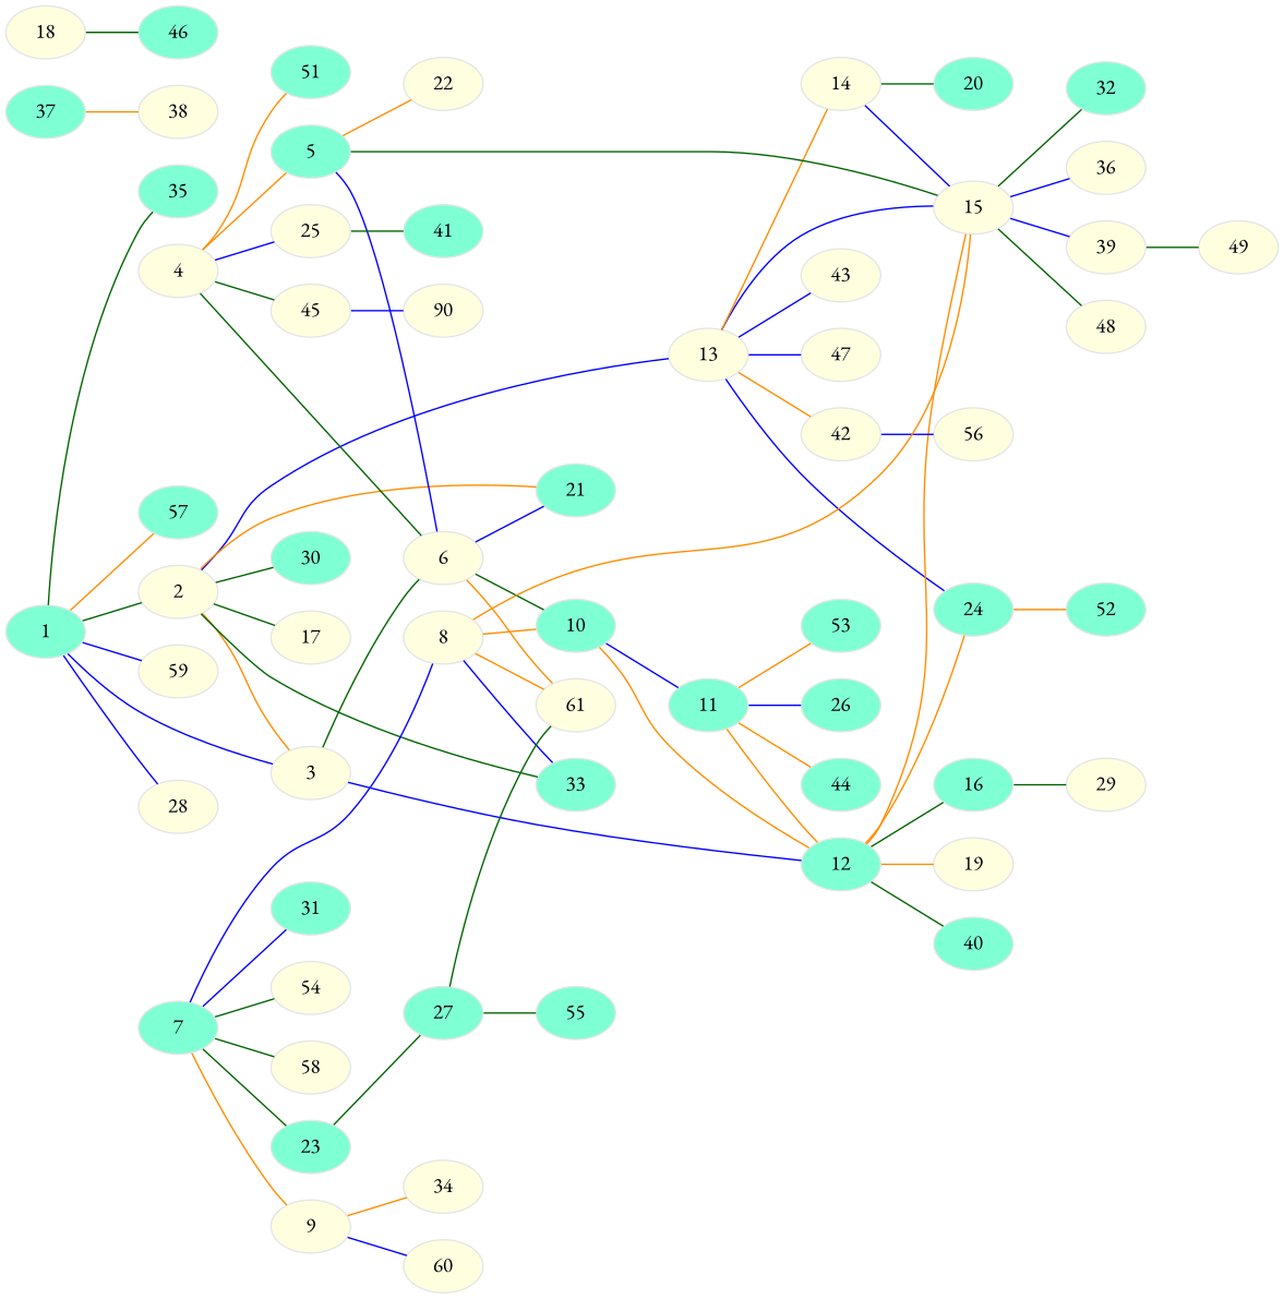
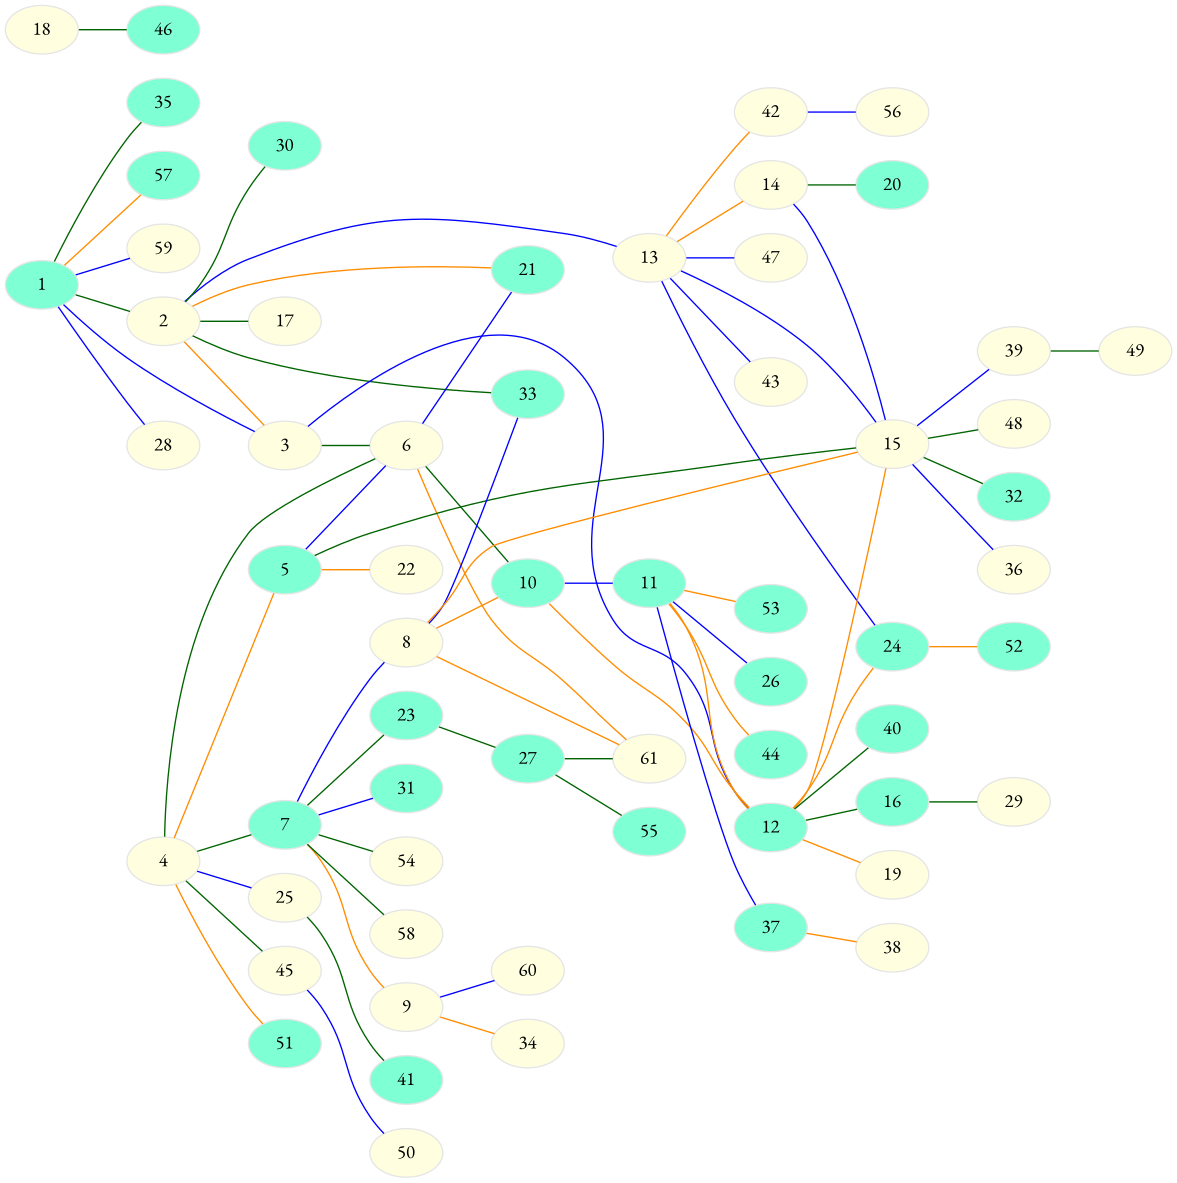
  graph {
    fontname="EB Garamond"
    rankdir=LR
    node [color=gray90 fillcolor=lightyellow fontname="EB Garamond" style=filled]
    edge [color=darkgreen fontname="EB Garamond"]
    1 [fillcolor=aquamarine]
    2
    3
    28
    35 [fillcolor=aquamarine]
    57 [fillcolor=aquamarine]
    59
    13
    17
    21 [fillcolor=aquamarine]
    30 [fillcolor=aquamarine]
    33 [fillcolor=aquamarine]
    6
    12 [fillcolor=aquamarine]
    9
    34
    60
    15
    24 [fillcolor=aquamarine]
    14
    42
    43
    47
    10 [fillcolor=aquamarine]
    61
    16 [fillcolor=aquamarine]
    19
    40 [fillcolor=aquamarine]
    4
    5 [fillcolor=aquamarine]
    7 [fillcolor=aquamarine]
    25
    45
    51 [fillcolor=aquamarine]
    22
    8
    23 [fillcolor=aquamarine]
    31 [fillcolor=aquamarine]
    54
    58
    41 [fillcolor=aquamarine]
-   50 [label=90]
+   50
    32 [fillcolor=aquamarine]
    36
    39
    48
    11 [fillcolor=aquamarine]
    27 [fillcolor=aquamarine]
    26 [fillcolor=aquamarine]
    37 [fillcolor=aquamarine]
    44 [fillcolor=aquamarine]
    53 [fillcolor=aquamarine]
    38
    29
    52 [fillcolor=aquamarine]
    20 [fillcolor=aquamarine]
    56
    49
    46 [fillcolor=aquamarine]
    18
    55 [fillcolor=aquamarine]
    1 -- 2
    1 -- 3 [color=blue]
    1 -- 28 [color=blue]
    1 -- 35
    1 -- 57 [color=darkorange]
    1 -- 59 [color=blue]
    2 -- 3 [color=darkorange]
    2 -- 13 [color=blue]
    2 -- 17
    2 -- 21 [color=darkorange]
    2 -- 30
    2 -- 33
    3 -- 6
    3 -- 12 [color=blue]
    13 -- 15 [color=blue]
    13 -- 24 [color=blue]
    13 -- 14 [color=darkorange]
    13 -- 42 [color=darkorange]
    13 -- 43 [color=blue]
    13 -- 47 [color=blue]
    6 -- 21 [color=blue]
    6 -- 10
    6 -- 61 [color=darkorange]
    12 -- 15 [color=darkorange]
    12 -- 24 [color=darkorange]
    12 -- 16
    12 -- 19 [color=darkorange]
    12 -- 40
    9 -- 34 [color=darkorange]
    9 -- 60 [color=blue]
    15 -- 32
    15 -- 36 [color=blue]
    15 -- 39 [color=blue]
    15 -- 48
    24 -- 52 [color=darkorange]
    14 -- 15 [color=blue]
    14 -- 20
    42 -- 56 [color=blue]
    10 -- 12 [color=darkorange]
    10 -- 11 [color=blue]
    16 -- 29
    4 -- 6
    4 -- 5 [color=darkorange]
+   4 -- 7
    4 -- 25 [color=blue]
    4 -- 45
    4 -- 51 [color=darkorange]
    5 -- 6 [color=blue]
    5 -- 15
    5 -- 22 [color=darkorange]
    7 -- 9 [color=darkorange]
    7 -- 8 [color=blue]
    7 -- 23
    7 -- 31 [color=blue]
    7 -- 54
    7 -- 58
    25 -- 41
    45 -- 50 [color=blue]
    8 -- 33 [color=blue]
    8 -- 15 [color=darkorange]
    8 -- 10 [color=darkorange]
    8 -- 61 [color=darkorange]
    23 -- 27
    39 -- 49
    11 -- 12 [color=darkorange]
    11 -- 26 [color=blue]
+   11 -- 37 [color=blue]
    11 -- 44 [color=darkorange]
    11 -- 53 [color=darkorange]
    27 -- 61
    27 -- 55
    37 -- 38 [color=darkorange]
    18 -- 46
  }
